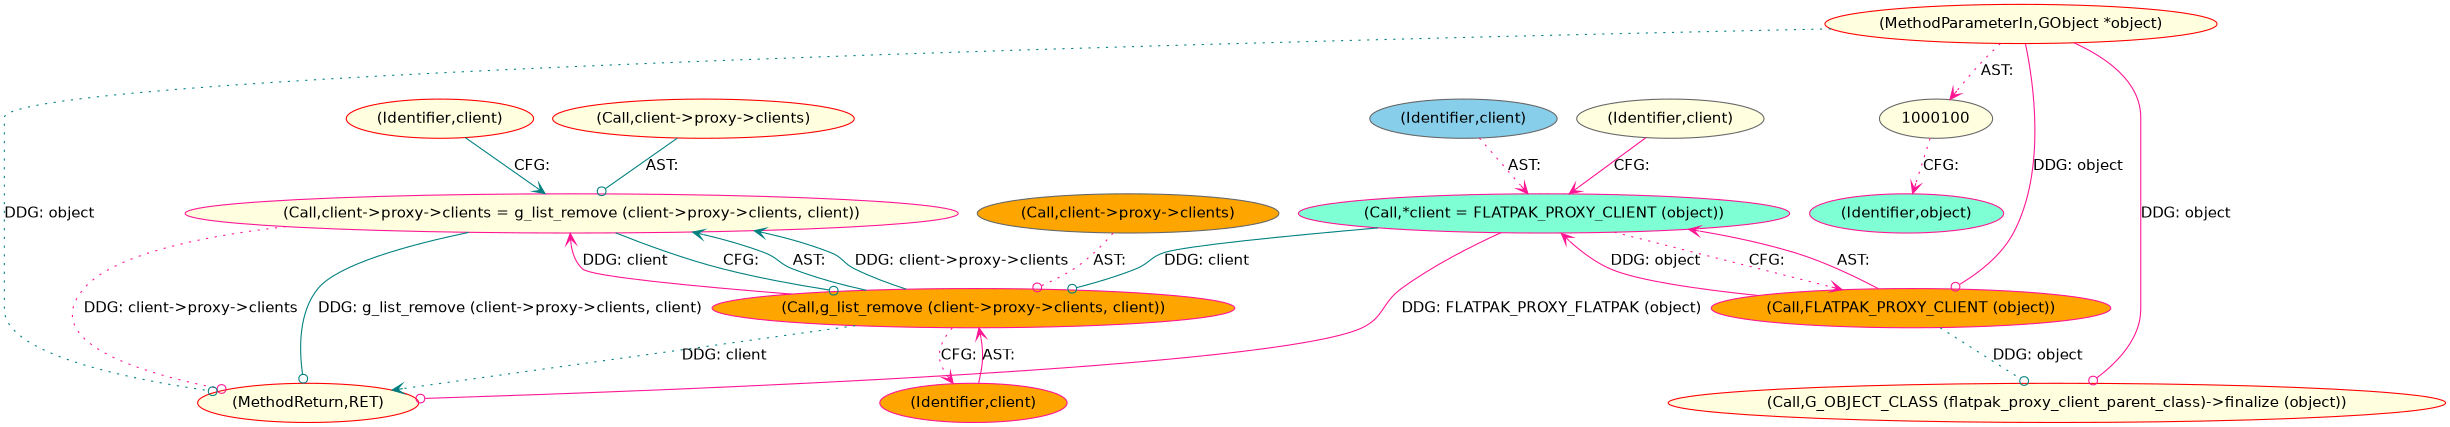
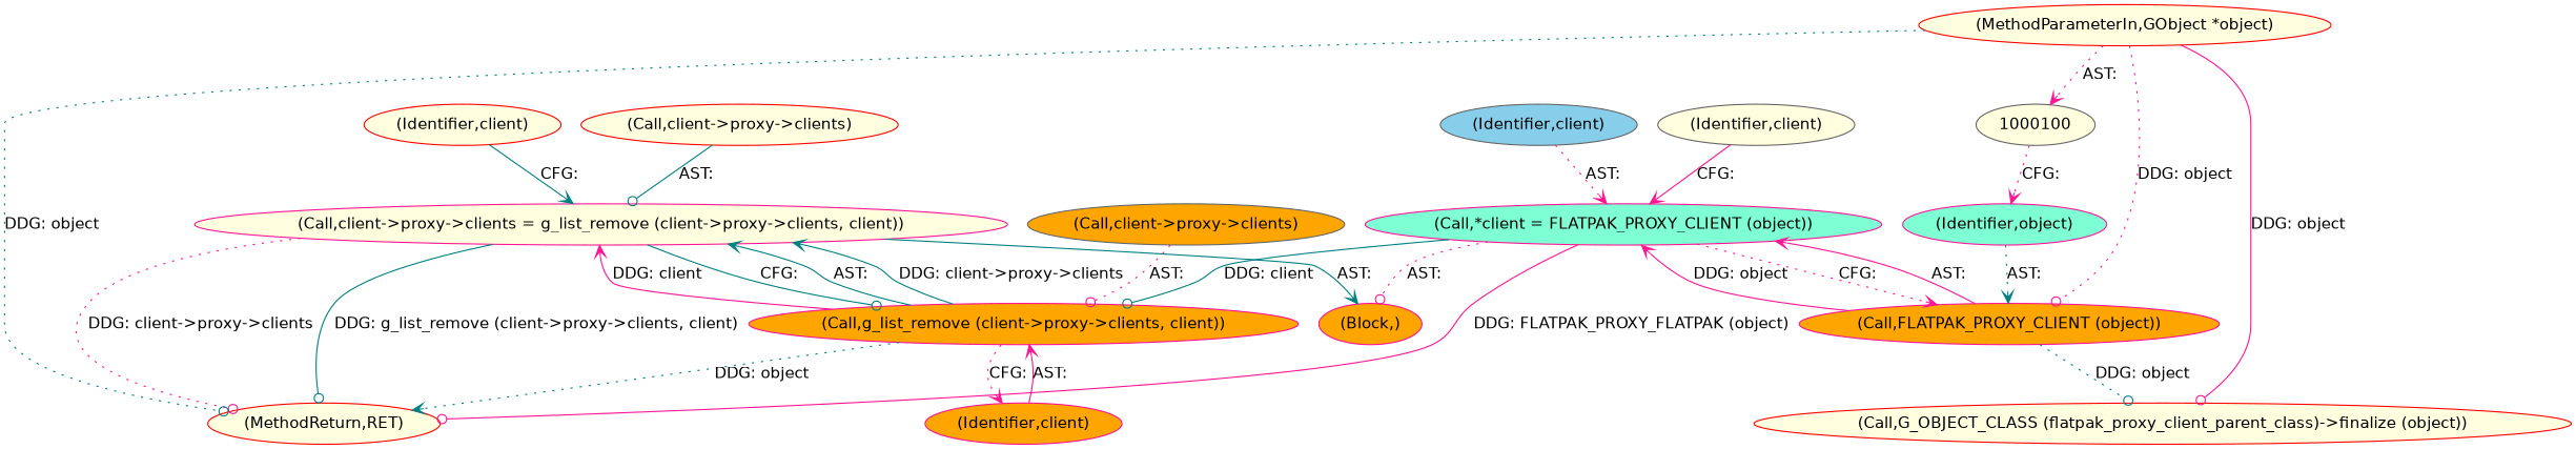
  digraph {
    fontname="DejaVu Sans"
    node [color=deeppink fillcolor=lightyellow fontname="DejaVu Sans" style=filled]
    edge [arrowhead=vee color=deeppink fontname="DejaVu Sans" style=solid]
    n1 [label="(Call,client->proxy->clients = g_list_remove (client->proxy->clients, client))"]
    n2 [fillcolor=orange label="(Call,g_list_remove (client->proxy->clients, client))"]
    n3 [color=red label="(MethodReturn,RET)"]
+   n4 [fillcolor=orange label="(Block,)"]
    n5 [fillcolor=orange label="(Identifier,client)"]
    n6 [fillcolor=aquamarine label="(Call,*client = FLATPAK_PROXY_CLIENT (object))"]
    n7 [fillcolor=orange label="(Call,FLATPAK_PROXY_CLIENT (object))"]
    n8 [color=red label="(Call,G_OBJECT_CLASS (flatpak_proxy_client_parent_class)->finalize (object))"]
    n9 [fillcolor=aquamarine label="(Identifier,object)"]
    n10 [color=red label="(MethodParameterIn,GObject *object)"]
    1000100 [color=gray40]
    n12 [color=gray40 fillcolor=skyblue label="(Identifier,client)"]
    n13 [color=red label="(Identifier,client)"]
    n14 [color=gray40 label="(Identifier,client)"]
    n15 [color=gray40 fillcolor=orange label="(Call,client->proxy->clients)"]
    n16 [color=red label="(Call,client->proxy->clients)"]
    n1 -> n2 [arrowhead=odot color=teal label="CFG: "]
    n1 -> n3 [arrowhead=odot color=teal label="DDG: g_list_remove (client->proxy->clients, client)"]
    n1 -> n3 [arrowhead=odot label="DDG: client->proxy->clients" style=dotted]
+   n1 -> n4 [color=teal label="AST: "]
    n2 -> n1 [color=teal label="AST: "]
    n2 -> n1 [color=teal label="DDG: client->proxy->clients"]
    n2 -> n1 [label="DDG: client"]
-   n2 -> n3 [color=teal label="DDG: client" style=dotted]
+   n2 -> n3 [color=teal label="DDG: object" style=dotted]
    n2 -> n5 [label="CFG: " style=dotted]
    n5 -> n2 [label="AST: "]
    n6 -> n2 [arrowhead=odot color=teal label="DDG: client"]
    n6 -> n3 [arrowhead=odot label="DDG: FLATPAK_PROXY_FLATPAK (object)"]
+   n6 -> n4 [arrowhead=odot label="AST: " style=dotted]
    n6 -> n7 [label="CFG: " style=dotted]
    n7 -> n6 [label="AST: "]
    n7 -> n6 [label="DDG: object"]
    n7 -> n8 [arrowhead=odot color=teal label="DDG: object" style=dotted]
+   n9 -> n7 [color=teal label="AST: " style=dotted]
    n10 -> n3 [arrowhead=odot color=teal label="DDG: object" style=dotted]
-   n10 -> n7 [arrowhead=odot label="DDG: object"]
+   n10 -> n7 [arrowhead=odot label="DDG: object" style=dotted]
    n10 -> n8 [arrowhead=odot label="DDG: object"]
    n10 -> 1000100 [label="AST: " style=dotted]
    1000100 -> n9 [label="CFG: " style=dotted]
    n12 -> n6 [label="AST: " style=dotted]
    n13 -> n1 [color=teal label="CFG: "]
    n14 -> n6 [label="CFG: "]
    n15 -> n2 [arrowhead=odot label="AST: " style=dotted]
    n16 -> n1 [arrowhead=odot color=teal label="AST: "]
  }
